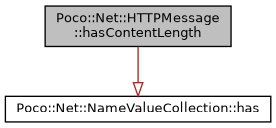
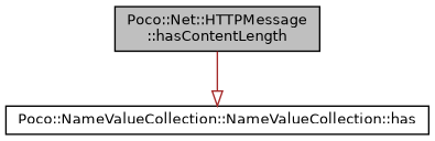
  digraph {
    rankdir=TB
    node [color=black fontname=Helvetica fontsize=10 shape=record style=filled]
    n1 [fillcolor=grey75 fontcolor=black height=0.2 label="Poco::Net::HTTPMessage\l::hasContentLength" width=0.4]
-   n2 [fillcolor=white height=0.2 label="Poco::Net::NameValueCollection::has" width=0.4]
+   n2 [fillcolor=white height=0.2 label="Poco::NameValueCollection::NameValueCollection::has" width=0.4]
    n1 -> n2 [color=brown fontname=Helvetica fontsize=10 labelfontname=Helvetica labelfontsize=10 style=solid arrowhead=onormal]
  }
